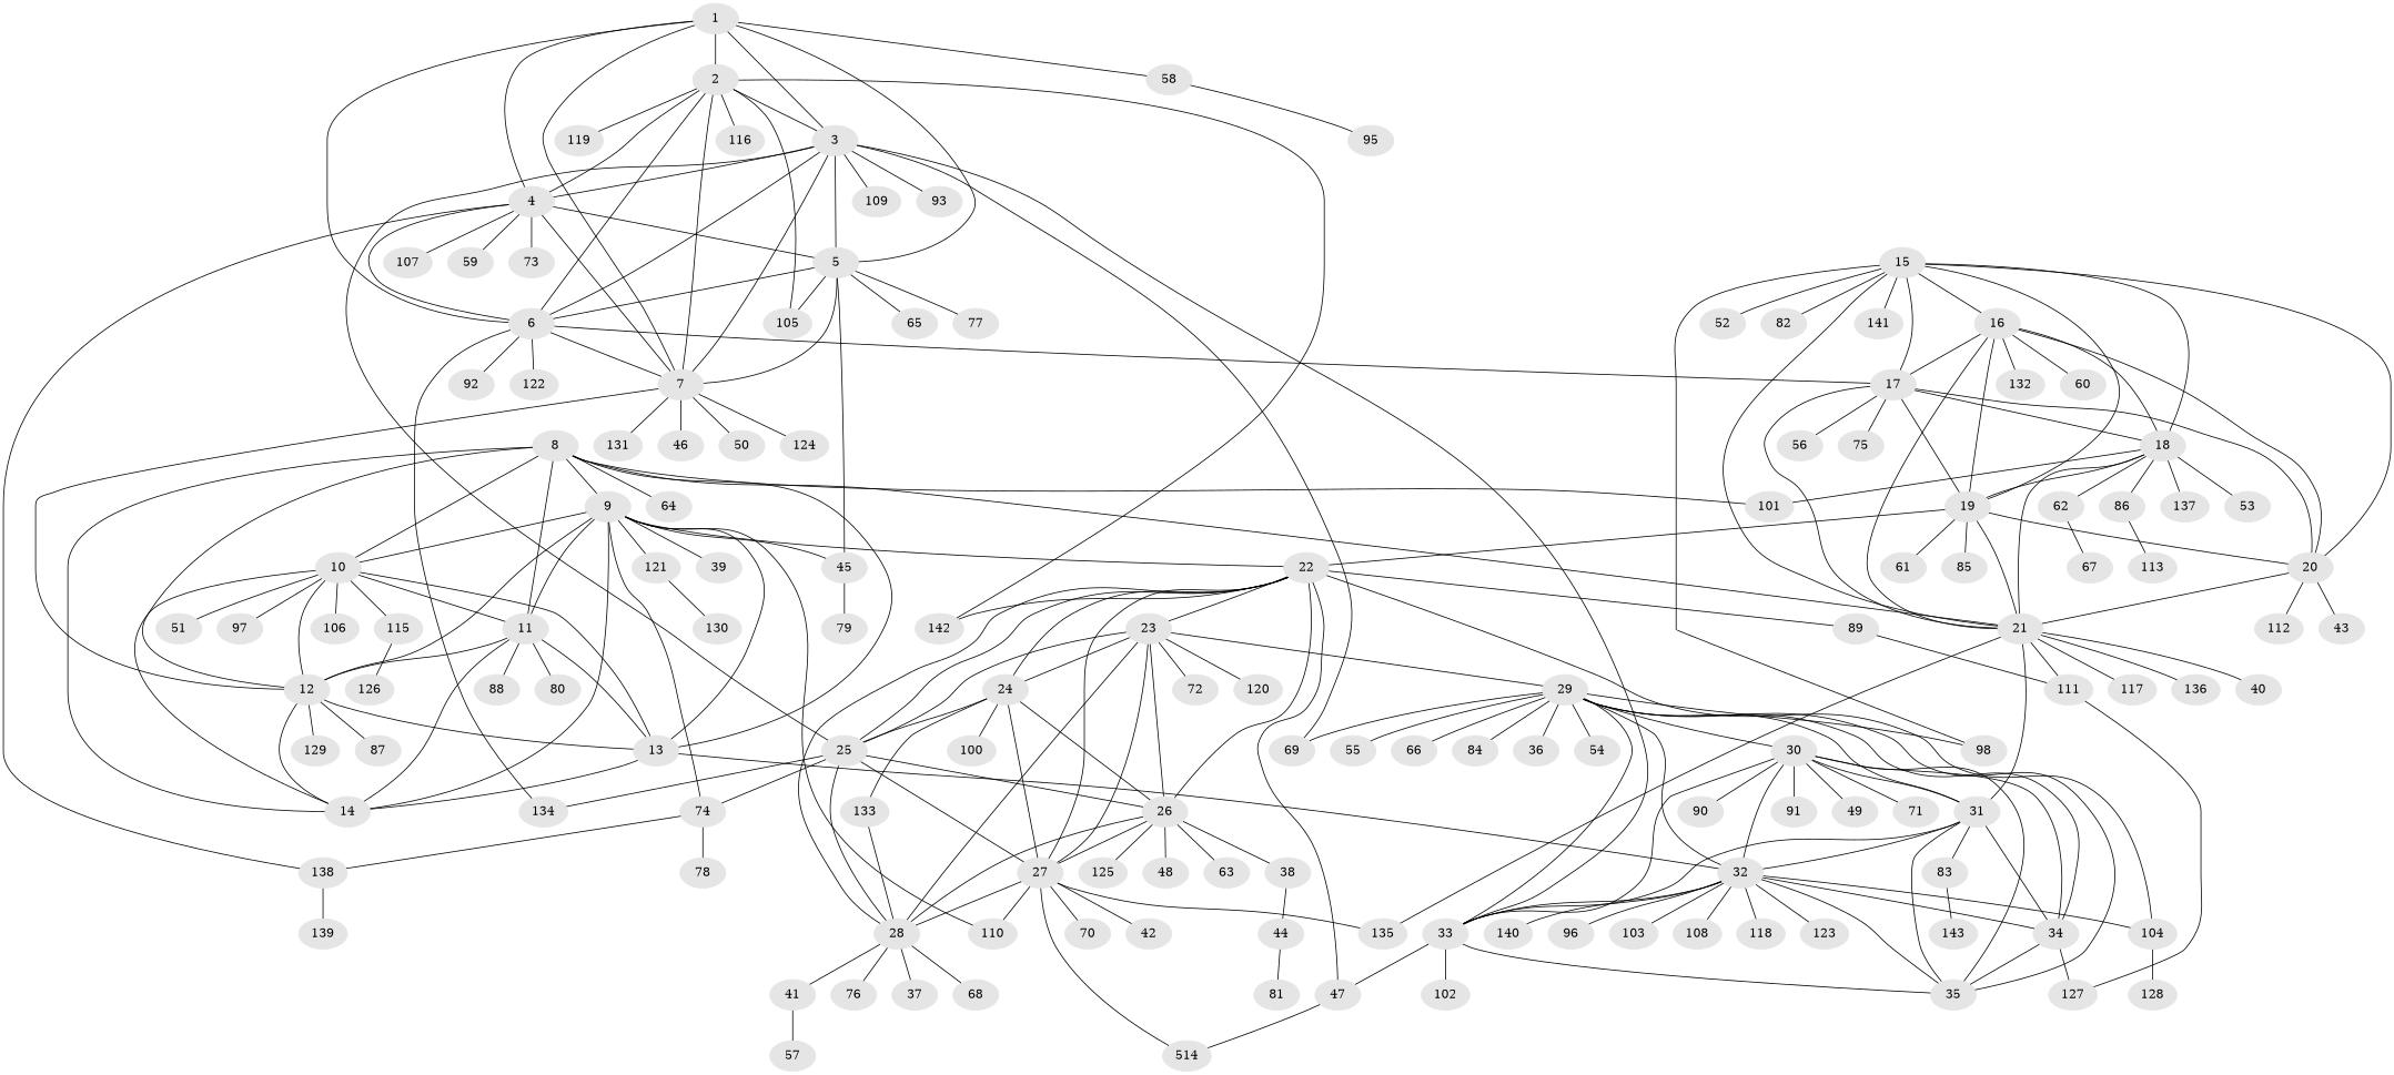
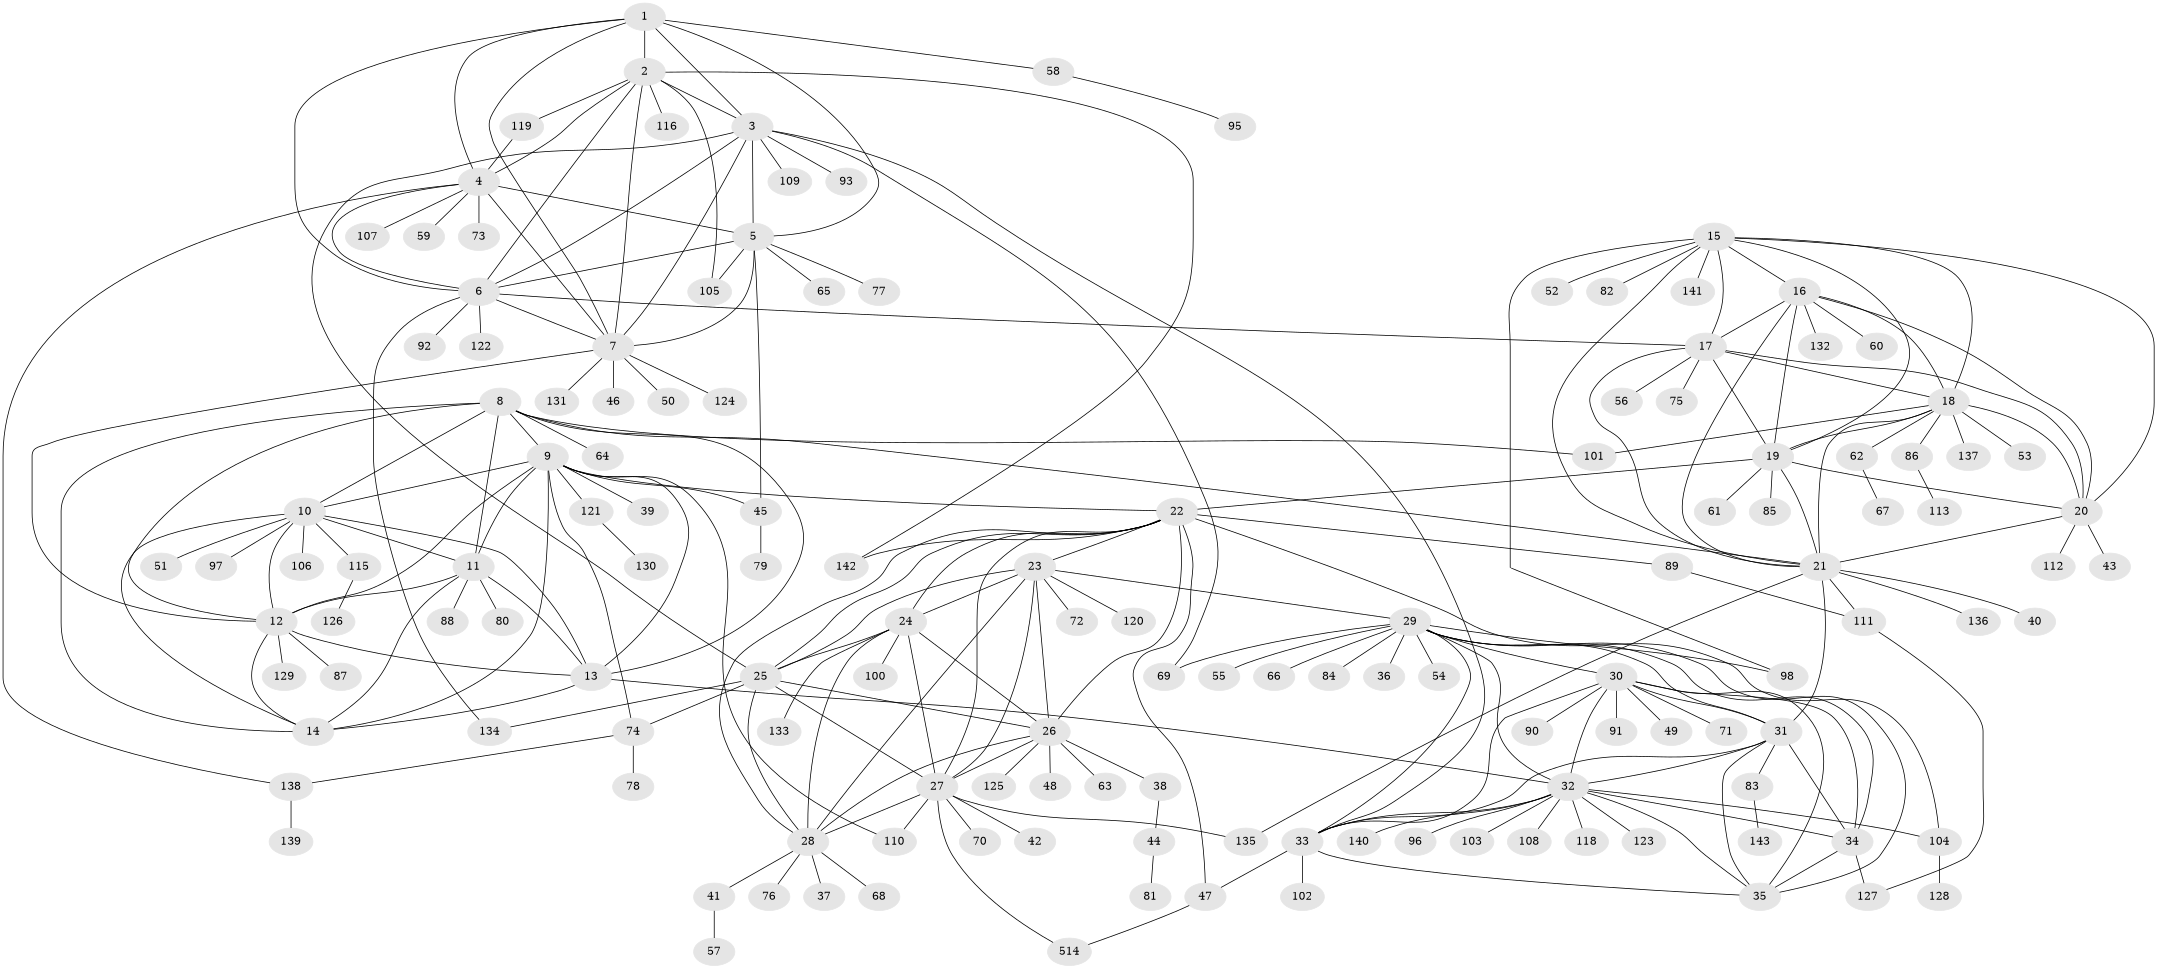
  graph {
    node [color=gray90 style=filled]
    1
    2
    3
    4
    5
    6
    7
    58
    116
    119
    142
    105
    25
    33
    69
    93
    109
    59
    73
    107
    138
    45
    65
    77
    17
    92
    122
    134
    12
    46
    50
    124
    131
    95
    74
    26
    27
    28
    47
    35
    102
    139
    79
    21
    18
    19
    20
    56
    75
    13
    14
    87
    129
    8
    9
    10
    11
    64
    101
    22
    39
    110
    121
    51
    97
    106
    115
    80
    88
    32
    31
    40
    111
-   117
    135
    136
    23
    24
    89
    104
    78
    130
    126
    34
    96
    103
    108
    118
    123
    140
    15
    16
    52
    82
    98
    141
    60
    132
    53
    62
    86
    137
    61
    85
    43
    112
    67
    113
    83
    127
    29
    72
    120
    100
    133
    38
    48
    63
    125
    42
    70
    n122 [label=514]
    37
    41
    68
    76
    128
    30
    36
    54
    55
    66
    84
    44
    57
    49
    71
    90
    91
    143
    81
    1 -- 2
    1 -- 3
    1 -- 4
    1 -- 5
    1 -- 6
    1 -- 7
    1 -- 58
    2 -- 3
    2 -- 4
    2 -- 6
    2 -- 7
    2 -- 116
    2 -- 119
    2 -- 142
    2 -- 105
-   3 -- 4
+   119 -- 4
    3 -- 5
    3 -- 6
    3 -- 7
    3 -- 25
    3 -- 33
    3 -- 69
    3 -- 93
    3 -- 109
    4 -- 5
    4 -- 6
    4 -- 7
    4 -- 59
    4 -- 73
    4 -- 107
    4 -- 138
    5 -- 6
    5 -- 7
    5 -- 105
    5 -- 45
    5 -- 65
    5 -- 77
    6 -- 7
    6 -- 17
    6 -- 92
    6 -- 122
    6 -- 134
    7 -- 12
    7 -- 46
    7 -- 50
    7 -- 124
    7 -- 131
    58 -- 95
    25 -- 134
    25 -- 74
    25 -- 26
    25 -- 27
    25 -- 28
    33 -- 47
    33 -- 35
    33 -- 102
    138 -- 139
    45 -- 79
    17 -- 21
    17 -- 18
    17 -- 19
    17 -- 20
    17 -- 56
    17 -- 75
    12 -- 13
    12 -- 14
    12 -- 87
    12 -- 129
    74 -- 138
    74 -- 78
    26 -- 27
    26 -- 28
    26 -- 38
    26 -- 48
    26 -- 63
    26 -- 125
    27 -- 28
    27 -- 110
    27 -- 135
    27 -- 42
    27 -- 70
    27 -- n122
    28 -- 37
    28 -- 41
    28 -- 68
    28 -- 76
    47 -- n122
    21 -- 31
    21 -- 40
    21 -- 111
-   21 -- 117
    21 -- 135
    21 -- 136
    18 -- 21
    18 -- 19
+   18 -- 20
    18 -- 101
    18 -- 53
    18 -- 62
    18 -- 86
    18 -- 137
    19 -- 21
    19 -- 20
    19 -- 22
    19 -- 61
    19 -- 85
    20 -- 21
    20 -- 43
    20 -- 112
    13 -- 14
    13 -- 32
    8 -- 12
    8 -- 21
    8 -- 13
    8 -- 14
    8 -- 9
    8 -- 10
    8 -- 11
    8 -- 64
    8 -- 101
    9 -- 45
    9 -- 12
    9 -- 74
    9 -- 13
    9 -- 14
    9 -- 10
    9 -- 11
    9 -- 22
    9 -- 39
    9 -- 110
    9 -- 121
    10 -- 12
    10 -- 13
    10 -- 14
    10 -- 11
    10 -- 51
    10 -- 97
    10 -- 106
    10 -- 115
    11 -- 12
    11 -- 13
    11 -- 14
    11 -- 80
    11 -- 88
    22 -- 142
    22 -- 25
    22 -- 26
    22 -- 27
    22 -- 28
    22 -- 47
    22 -- 23
    22 -- 24
    22 -- 89
    22 -- 104
    121 -- 130
    115 -- 126
    32 -- 33
    32 -- 35
    32 -- 104
    32 -- 34
    32 -- 96
    32 -- 103
    32 -- 108
    32 -- 118
    32 -- 123
    32 -- 140
    31 -- 33
    31 -- 35
    31 -- 32
    31 -- 34
    31 -- 83
    111 -- 127
    23 -- 25
    23 -- 26
    23 -- 27
    23 -- 28
    23 -- 24
    23 -- 29
    23 -- 72
    23 -- 120
    24 -- 25
    24 -- 26
    24 -- 27
-   133 -- 28
+   24 -- 28
    24 -- 100
    24 -- 133
    89 -- 111
    104 -- 128
    34 -- 35
    34 -- 127
    15 -- 17
    15 -- 21
    15 -- 18
    15 -- 19
    15 -- 20
    15 -- 16
    15 -- 52
    15 -- 82
    15 -- 98
    15 -- 141
    16 -- 17
    16 -- 21
    16 -- 18
    16 -- 19
    16 -- 20
    16 -- 60
    16 -- 132
    62 -- 67
    86 -- 113
    83 -- 143
    29 -- 33
    29 -- 69
    29 -- 35
    29 -- 32
    29 -- 31
    29 -- 34
    29 -- 98
    29 -- 30
    29 -- 36
    29 -- 54
    29 -- 55
    29 -- 66
    29 -- 84
    38 -- 44
    41 -- 57
    30 -- 33
    30 -- 35
    30 -- 32
    30 -- 31
    30 -- 34
    30 -- 49
    30 -- 71
    30 -- 90
    30 -- 91
    44 -- 81
  }
